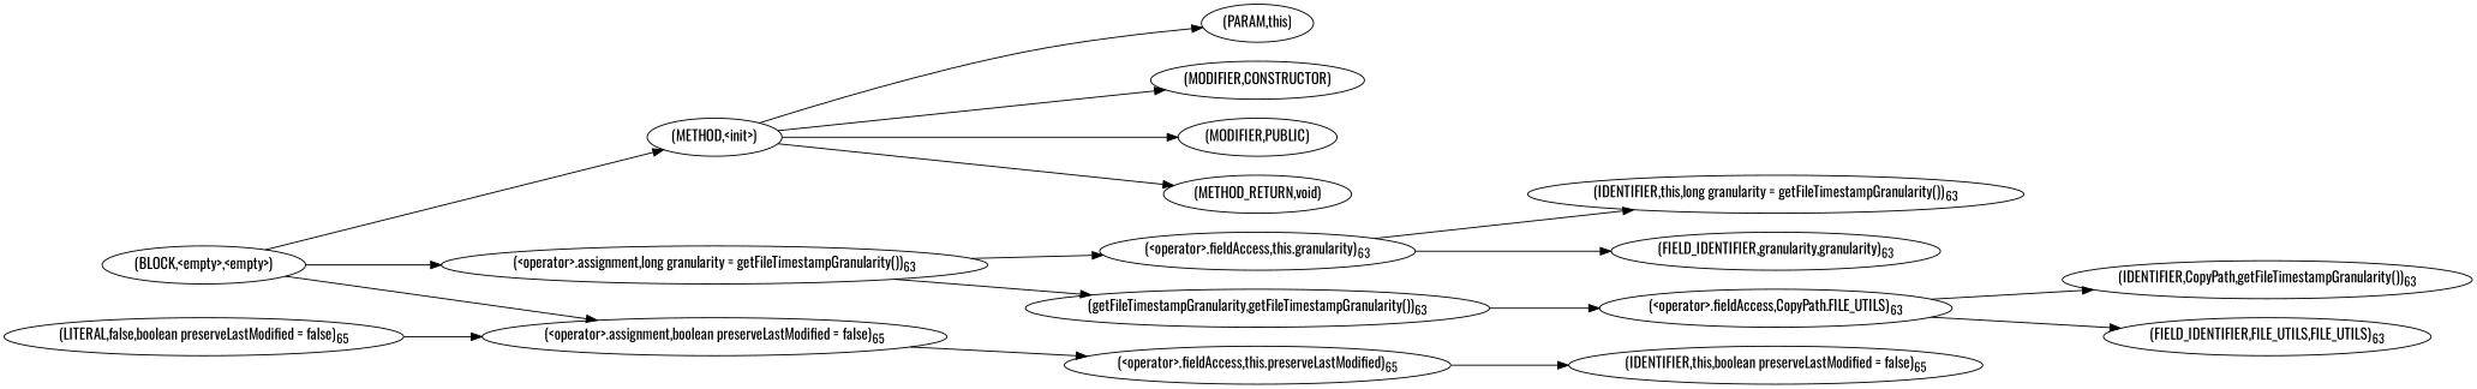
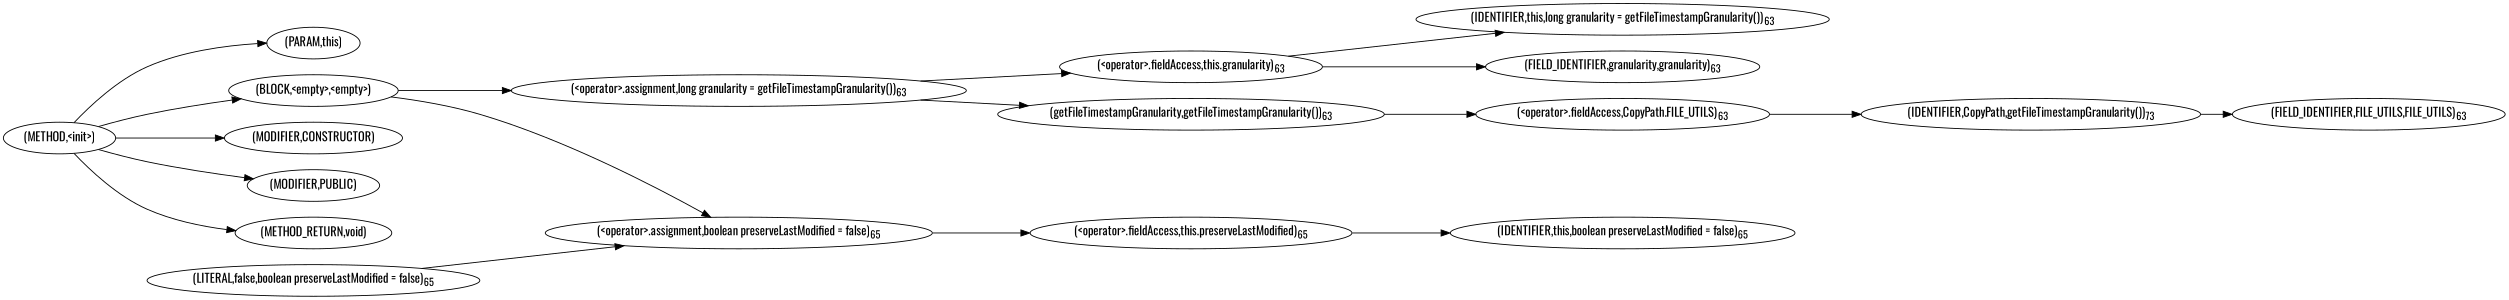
  digraph {
    fontname=Oswald
    rankdir=LR
    node [fontname=Oswald]
    edge [fontname=Oswald]
    n1 [label=<(METHOD,&lt;init&gt;)>]
    n2 [label=<(PARAM,this)>]
    n3 [label=<(BLOCK,&lt;empty&gt;,&lt;empty&gt;)>]
    n4 [label=<(MODIFIER,CONSTRUCTOR)>]
    n5 [label=<(MODIFIER,PUBLIC)>]
    n6 [label=<(METHOD_RETURN,void)>]
    n7 [label=<(&lt;operator&gt;.assignment,long granularity = getFileTimestampGranularity())<SUB>63</SUB>>]
    n8 [label=<(&lt;operator&gt;.assignment,boolean preserveLastModified = false)<SUB>65</SUB>>]
    n9 [label=<(&lt;operator&gt;.fieldAccess,this.granularity)<SUB>63</SUB>>]
    n10 [label=<(getFileTimestampGranularity,getFileTimestampGranularity())<SUB>63</SUB>>]
    n11 [label=<(&lt;operator&gt;.fieldAccess,this.preserveLastModified)<SUB>65</SUB>>]
    n12 [label=<(IDENTIFIER,this,long granularity = getFileTimestampGranularity())<SUB>63</SUB>>]
    n13 [label=<(FIELD_IDENTIFIER,granularity,granularity)<SUB>63</SUB>>]
    n14 [label=<(&lt;operator&gt;.fieldAccess,CopyPath.FILE_UTILS)<SUB>63</SUB>>]
-   n15 [label=<(IDENTIFIER,CopyPath,getFileTimestampGranularity())<SUB>63</SUB>>]
+   n15 [label=<(IDENTIFIER,CopyPath,getFileTimestampGranularity())<SUB>73</SUB>>]
    n16 [label=<(FIELD_IDENTIFIER,FILE_UTILS,FILE_UTILS)<SUB>63</SUB>>]
    n17 [label=<(IDENTIFIER,this,boolean preserveLastModified = false)<SUB>65</SUB>>]
    n18 [label=<(LITERAL,false,boolean preserveLastModified = false)<SUB>65</SUB>>]
    n1 -> n2
-   n3 -> n1
+   n1 -> n3
    n1 -> n4
    n1 -> n5
    n1 -> n6
    n3 -> n7
    n3 -> n8
    n7 -> n9
    n7 -> n10
    n8 -> n11
    n9 -> n12
    n9 -> n13
    n10 -> n14
    n11 -> n17
    n14 -> n15
-   n14 -> n16
+   n15 -> n16
    n18 -> n8
  }
